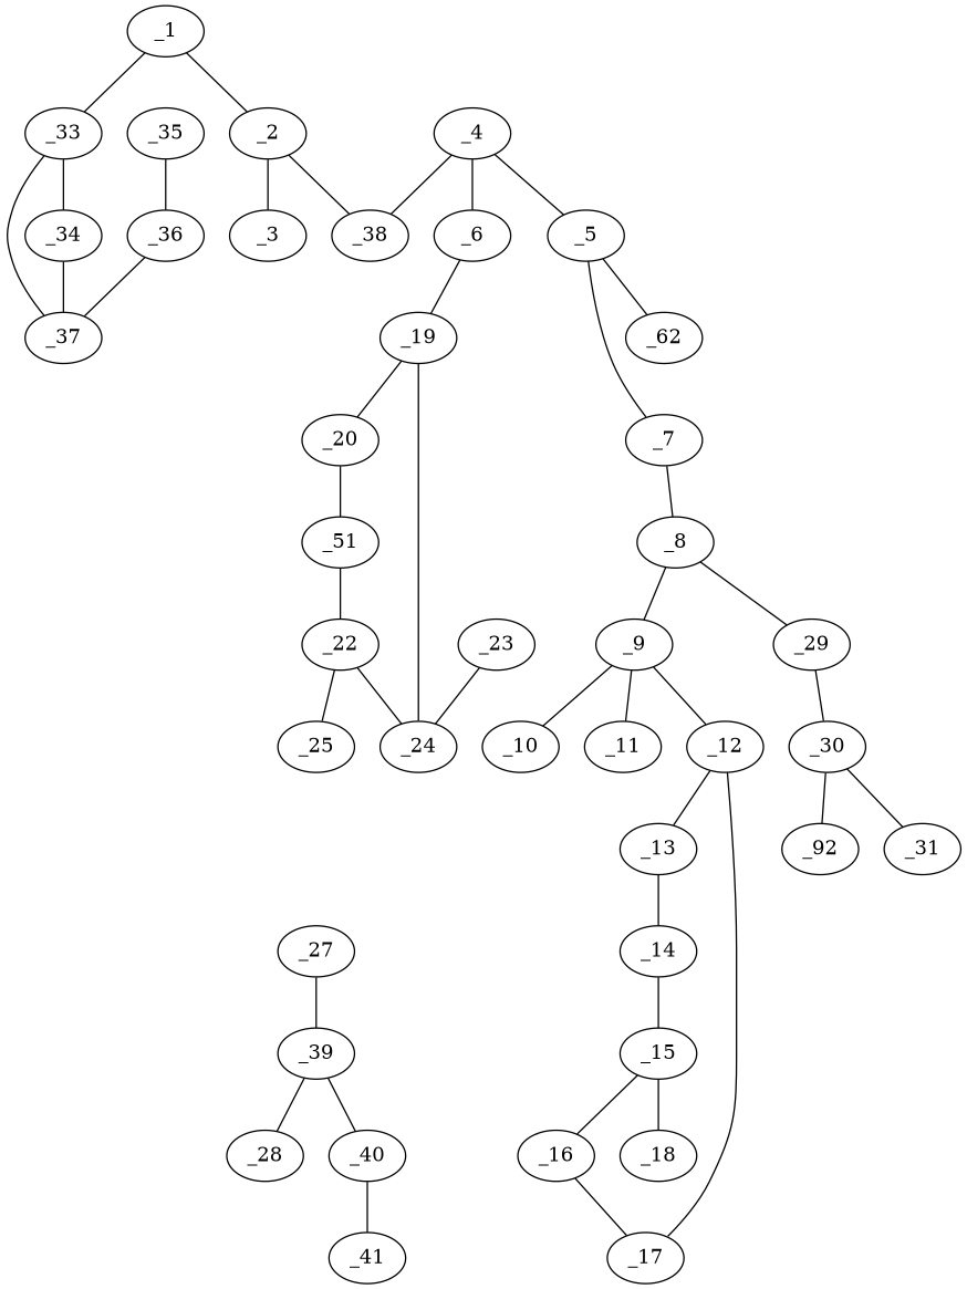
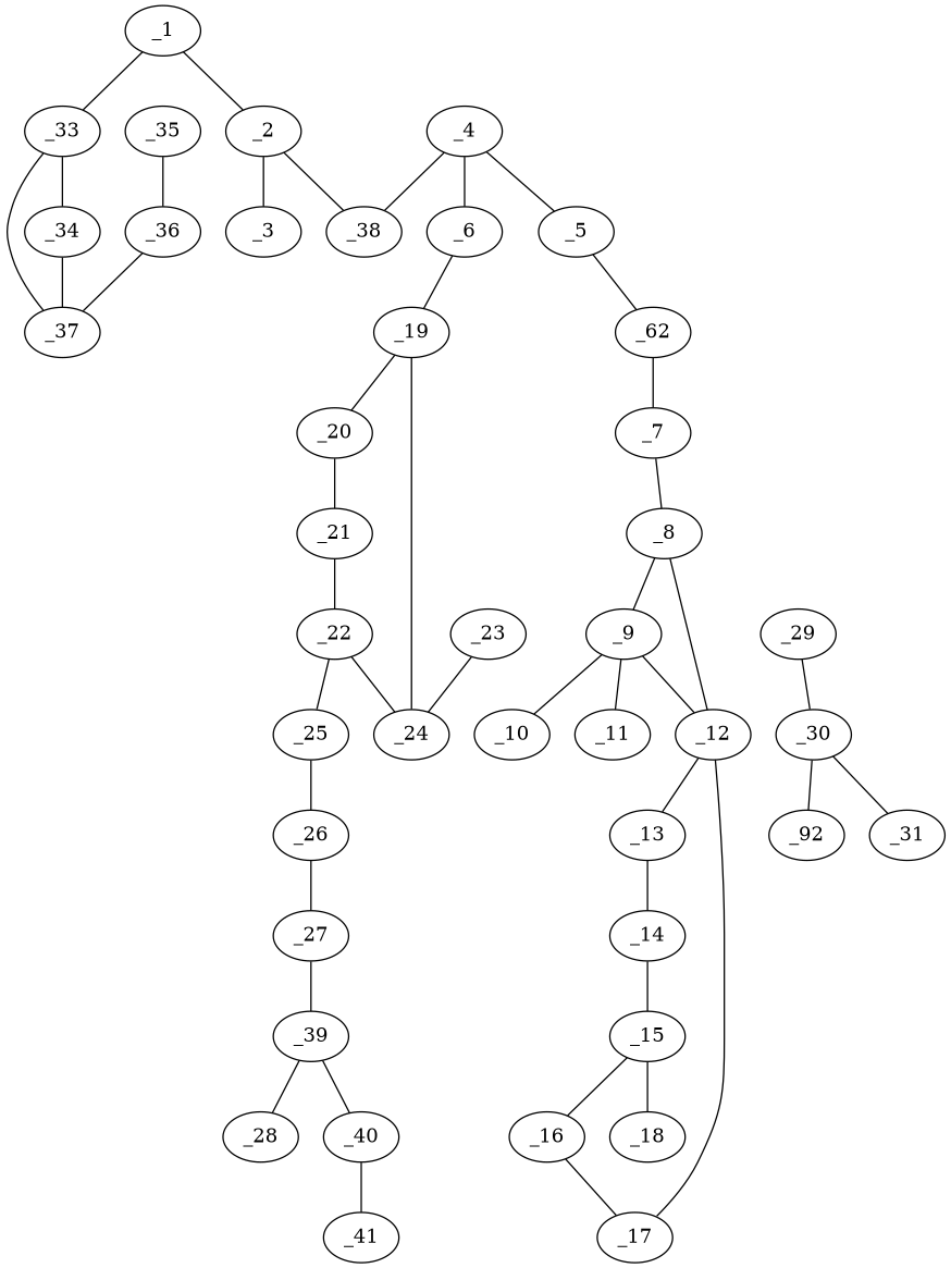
  graph {
    node [charge=0 chem=1 symbol="C  " x=4.5981 y=-1.5]
    edge [valence=1]
    _1 [chem=2 symbol="O  " x=8.0622 y=-2]
    _2 [x=7.1962]
    _33 [x=8.9282]
    _3 [chem=2 symbol="O  " x=6.3301 y=-2]
    _38 [chem=4 symbol="N  " x=7.1962 y=-0.5]
    _34 [x=9.8417 y=-1.9067]
    _37 [x=9.0327 y=-0.5055]
    _4 [x=6.3301 y=0]
    _5 [x=5.4641 y=-0.5]
    _6 [x=6.3301 y=1]
    _7 [x=5.4641]
    n12 [chem=2 label=_62 symbol="O  " y=0]
    _19 [x=7.1962 y=1.5]
    _8 [chem=4 symbol="N  " y=-2]
    _20 [x=7.1962 y=2.5]
    _24 [x=8.0622 y=1]
    _9 [chem=5 symbol="S  " y=-3]
    _29 [x=3.7321]
-   _21 [x=8.0622 y=3 label=_51]
+   _21 [x=8.0622 y=3]
    _10 [chem=2 symbol="O  " x=3.5981 y=-3]
    _11 [chem=2 symbol="O  " x=5.5981 y=-3]
    _12 [y=-4]
    _30 [x=2.866 y=-2]
    _13 [x=3.732 y=-4.5]
    _17 [x=5.4641 y=-4.5]
    _31 [x=2]
    n27 [label=_92 x=2.866 y=-3]
    _14 [x=3.732 y=-5.5]
    _15 [y=-6]
    _16 [x=5.4641 y=-5.5]
    _18 [chem=4 symbol="N  " y=-7]
    _22 [x=8.9282 y=2.5]
    _25 [chem=2 symbol="O  " x=9.7942 y=3]
    _23 [x=8.9282 y=1.5]
+   _26 [x=9.7942 y=4]
    _27 [x=10.6603 y=4.5]
    _39 [chem=2 symbol="O  " x=10.6603 y=5.5]
    _28 [chem=2 symbol="O  " x=11.5263 y=4]
    _40 [x=11.5263 y=6]
    _41 [x=11.5263 y=7]
    _35 [x=10.5109 y=-1.1636]
    _36 [chem=2 symbol="O  " x=10.0109 y=-0.2976]
    _1 -- _2
    _1 -- _33
    _2 -- _3 [valence=2]
    _2 -- _38
    _33 -- _34
    _33 -- _37
    _34 -- _37
    _4 -- _38
    _4 -- _5
    _4 -- _6
-   _5 -- _7
+   n12 -- _7
    _5 -- n12
    _6 -- _19
    _7 -- _8
    _19 -- _20
    _19 -- _24 [valence=2]
    _8 -- _9
-   _8 -- _29
+   _8 -- _12
    _20 -- _21 [valence=2]
    _9 -- _10 [valence=2]
    _9 -- _11 [valence=2]
    _9 -- _12
    _29 -- _30
    _21 -- _22
    _12 -- _13
    _12 -- _17 [valence=2]
    _30 -- _31
    _30 -- n27
    _13 -- _14 [valence=2]
    _14 -- _15
    _15 -- _16 [valence=2]
    _15 -- _18
    _16 -- _17
    _22 -- _24 [valence=2]
    _22 -- _25
+   _25 -- _26
    _23 -- _24
+   _26 -- _27
    _27 -- _39
    _39 -- _28 [valence=2]
    _39 -- _40
    _40 -- _41
    _35 -- _36
    _36 -- _37
  }
